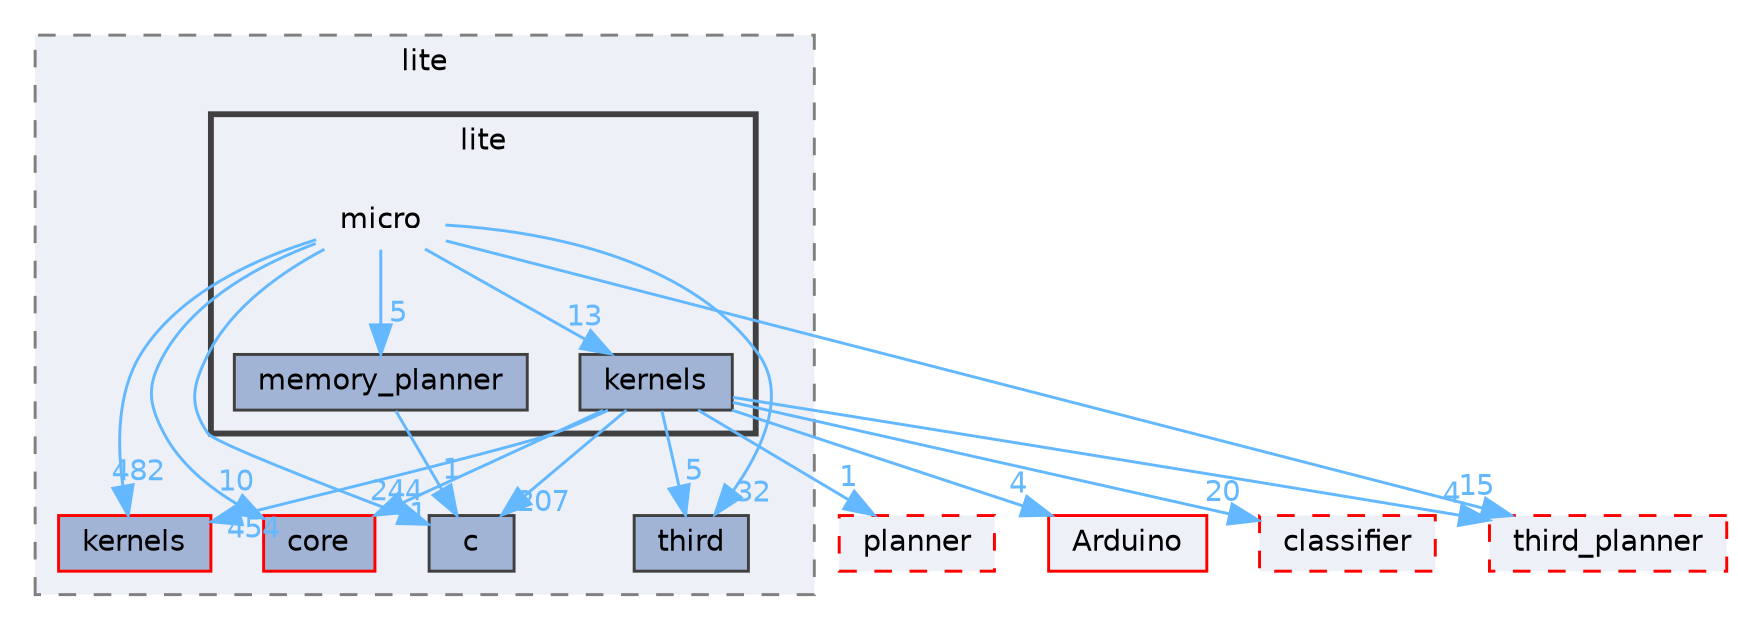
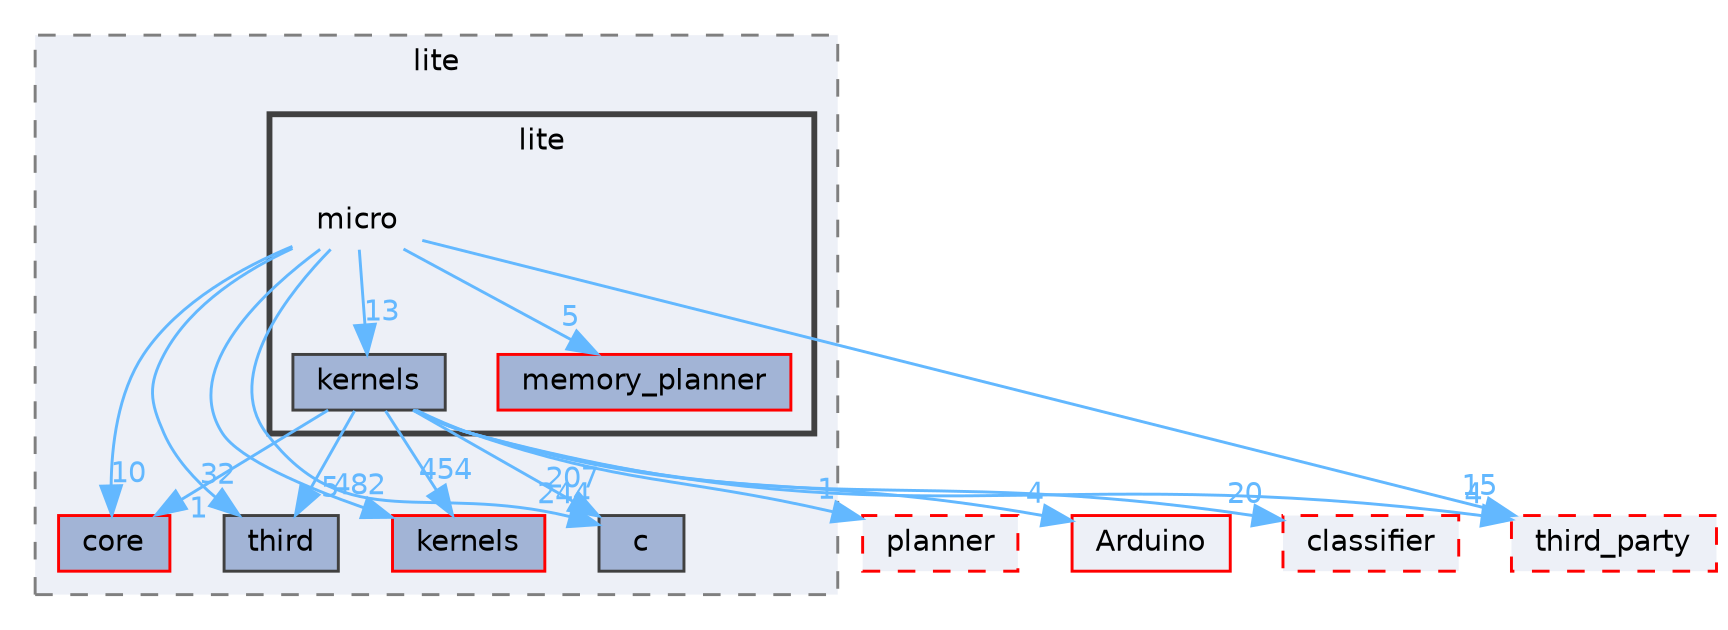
  digraph {
    compound=true
    node [fontname=Helvetica fontsize=10 shape=box color=red fillcolor="#a2b4d6" style=filled]
    edge [color=steelblue1 fontcolor=steelblue1 fontname=Helvetica fontsize=10 headlabel=1 labeldistance=1.5 labelfontname=Helvetica labelfontsize=10]
    n1 [height=0.2 label=micro shape=plaintext width=0.4 color="" fillcolor="" style=""]
    n2 [color=grey25 height=0.2 label=kernels width=0.4]
-   n3 [color=grey25 height=0.2 label=memory_planner width=0.4]
+   n3 [height=0.2 label=memory_planner width=0.4]
    n4 [height=0.2 label=kernels width=0.4]
    n5 [color=grey25 height=0.2 label=c width=0.4]
    n6 [height=0.2 label=core width=0.4]
    n7 [color=grey25 height=0.2 label=third width=0.4]
-   n8 [fillcolor="#edf0f7" height=0.2 label=third_planner style="filled,dashed" width=0.4]
+   n8 [fillcolor="#edf0f7" height=0.2 label=third_party style="filled,dashed" width=0.4]
    n9 [fillcolor="#edf0f7" height=0.2 label=classifier style="filled,dashed" width=0.4]
    n10 [fillcolor="#edf0f7" height=0.2 label=planner style="filled,dashed" width=0.4]
    n11 [fillcolor="#edf0f7" height=0.2 label=Arduino width=0.4]
    subgraph cluster_1 {
      bgcolor="#edf0f7"
      fontname=Helvetica
      fontsize=10
      label=lite
      pencolor=grey50
      style="filled,dashed"
      n4
      n5
      n6
      n7
      subgraph cluster_2 {
        bgcolor="#edf0f7"
        fontname=Helvetica
        fontsize=10
        label=lite
        pencolor=grey25
        style="filled,bold"
        n1
        n2
        n3
      }
    }
    n1 -> n2 [headlabel=13]
    n1 -> n3 [headlabel=5]
    n1 -> n4 [headlabel=482]
    n1 -> n5 [headlabel=244]
    n1 -> n6 [headlabel=10]
    n1 -> n7 [headlabel=32]
    n1 -> n8 [headlabel=15]
    n2 -> n4 [headlabel=454]
    n2 -> n5 [headlabel=207]
    n2 -> n6
    n2 -> n7 [headlabel=5]
    n2 -> n8 [headlabel=4]
    n2 -> n9 [headlabel=20]
    n2 -> n10
    n2 -> n11 [headlabel=4]
-   n3 -> n5
  }
